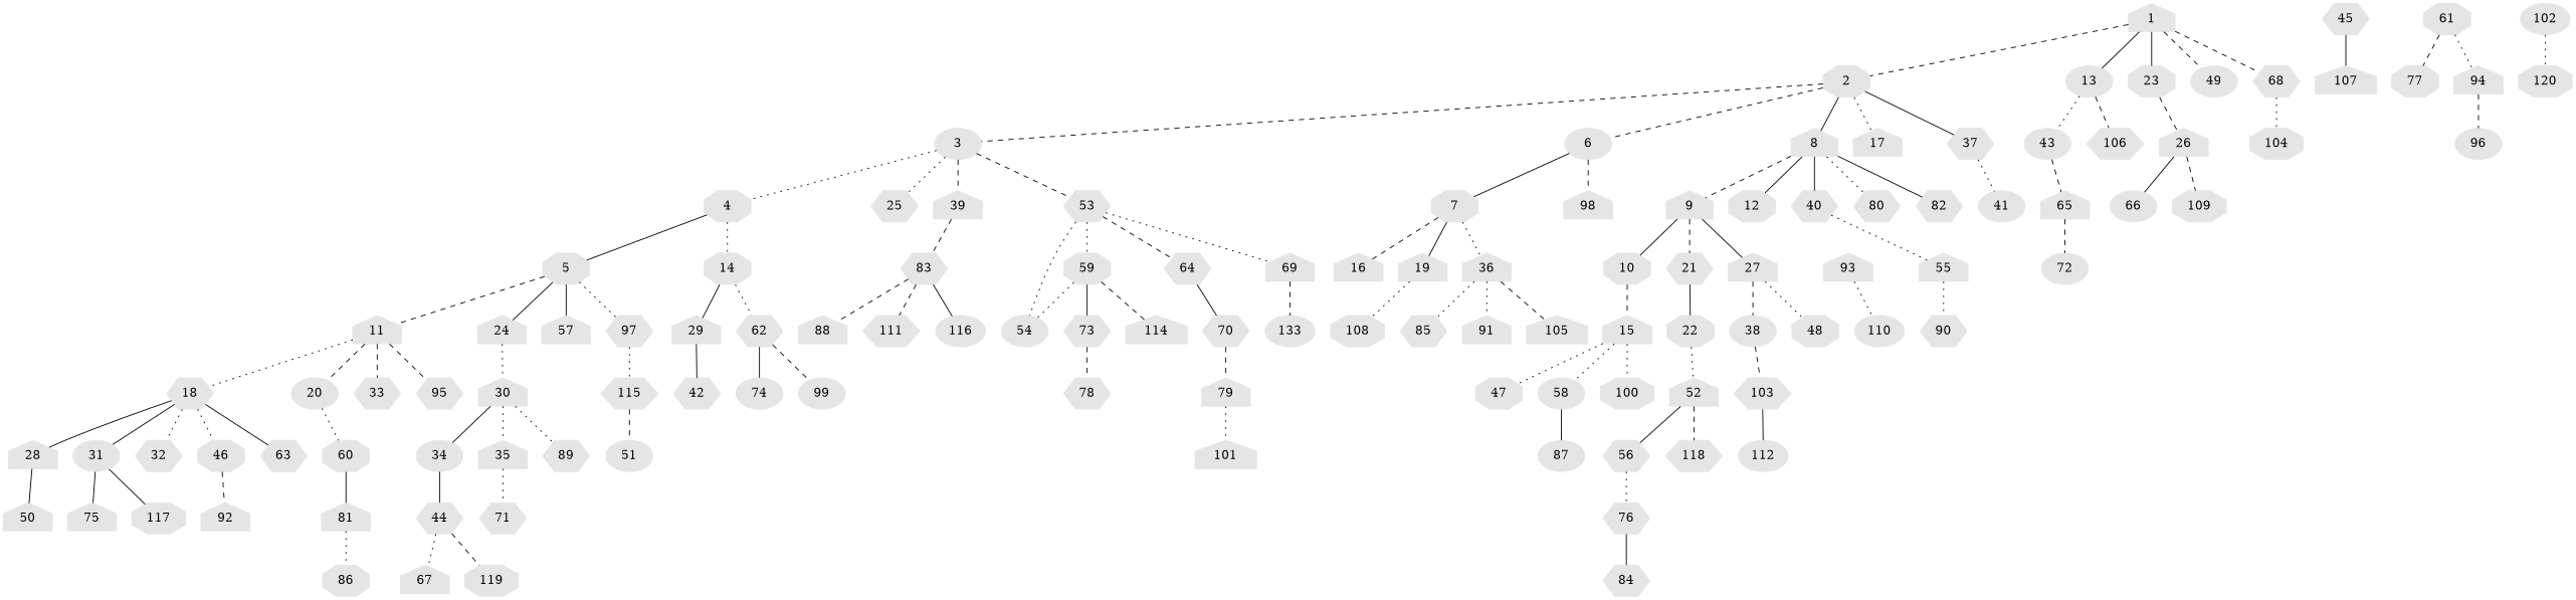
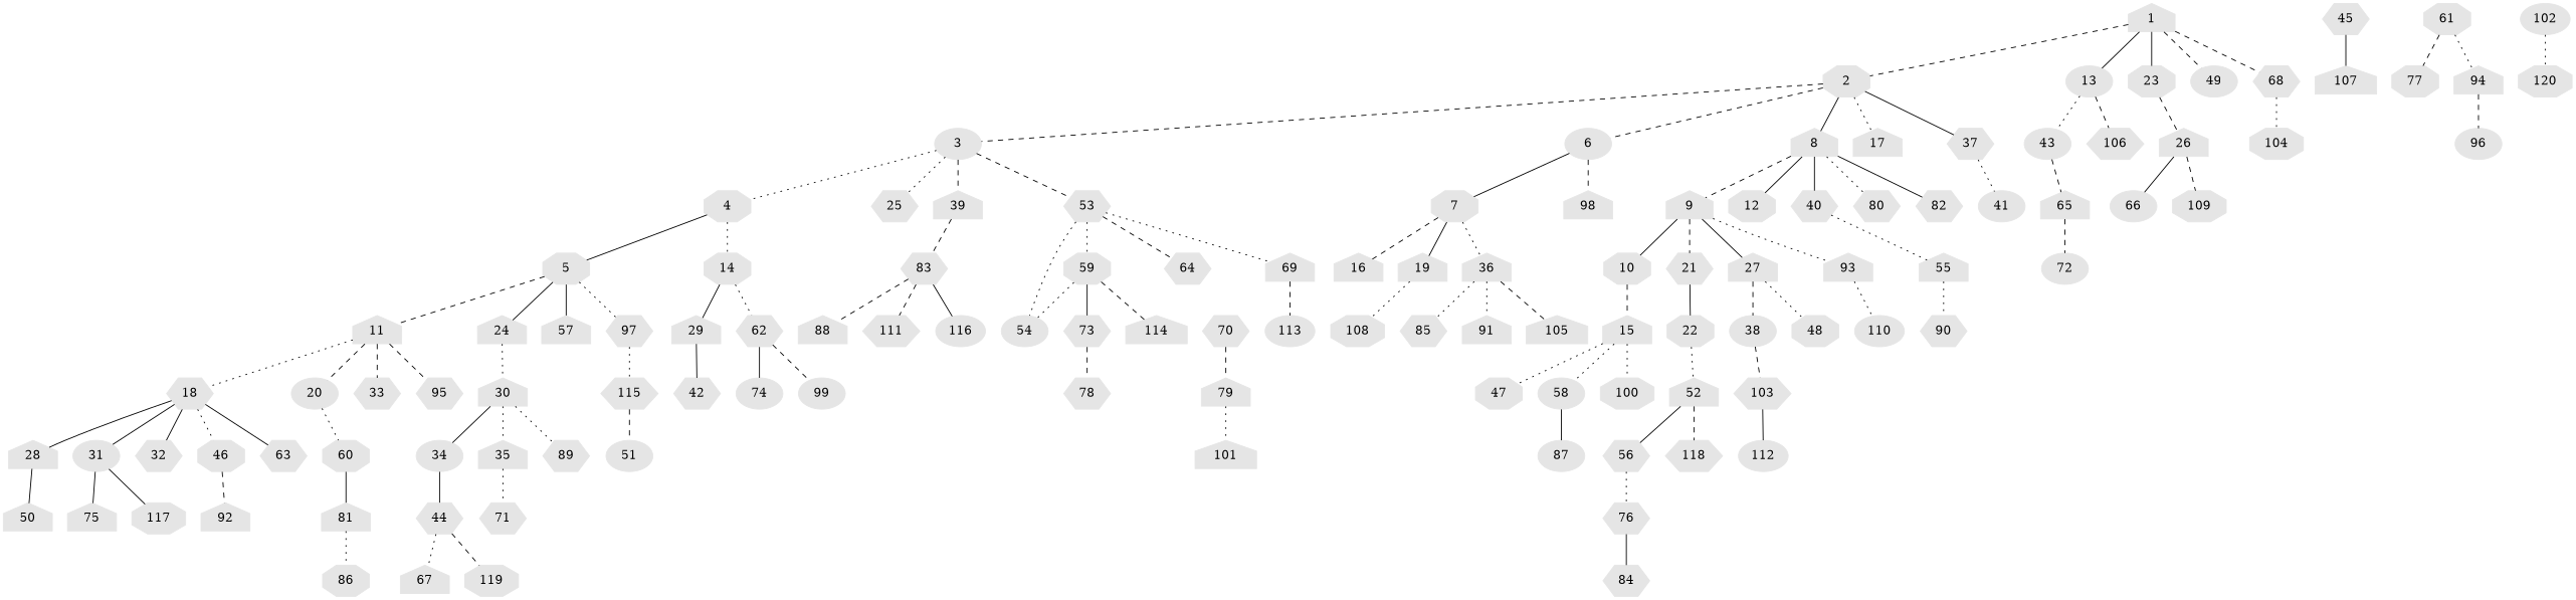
  graph {
    node [color=gray90 shape=house style=filled]
    edge [style=dotted]
    2 [shape=octagon]
    1
    13 [shape=ellipse]
    23 [shape=octagon]
    49 [shape=ellipse]
    68 [shape=hexagon]
    3 [shape=ellipse]
    6 [shape=ellipse]
    8
    17
    37 [shape=hexagon]
    43 [shape=ellipse]
    106 [shape=hexagon]
    26
    104 [shape=octagon]
    4 [shape=octagon]
    25 [shape=hexagon]
    39
    53 [shape=hexagon]
    7 [shape=octagon]
    98
    9
    12 [shape=octagon]
    40 [shape=hexagon]
    80 [shape=hexagon]
    82 [shape=hexagon]
    41 [shape=ellipse]
    5 [shape=octagon]
    14 [shape=octagon]
    83 [shape=hexagon]
    54 [shape=ellipse]
    59 [shape=octagon]
    64 [shape=hexagon]
    69
    11
    24
    57
    97 [shape=hexagon]
    29
    62 [shape=hexagon]
    18 [shape=hexagon]
    20 [shape=ellipse]
    33 [shape=hexagon]
    95 [shape=hexagon]
    30
    115 [shape=hexagon]
    16
    19
    36
    108 [shape=octagon]
    85 [shape=hexagon]
    91
    105
    10 [shape=octagon]
    21 [shape=hexagon]
    27
    93
    55
    15
    22 [shape=octagon]
    38 [shape=ellipse]
    48 [shape=octagon]
    110 [shape=ellipse]
    47 [shape=octagon]
    58 [shape=ellipse]
    100 [shape=octagon]
    28
    31 [shape=ellipse]
    32 [shape=hexagon]
    46 [shape=octagon]
    63 [shape=hexagon]
    60 [shape=octagon]
    65
    42 [shape=hexagon]
    74 [shape=ellipse]
    99 [shape=ellipse]
    87 [shape=ellipse]
    45 [shape=hexagon]
    107
    50
    75
    117 [shape=octagon]
    92
    81
    52
    56 [shape=hexagon]
    118 [shape=hexagon]
    66 [shape=ellipse]
    109 [shape=octagon]
    34 [shape=ellipse]
    35
    89 [shape=hexagon]
    103 [shape=hexagon]
    44 [shape=hexagon]
    71 [shape=hexagon]
    67
    119 [shape=octagon]
    61 [shape=octagon]
    77 [shape=octagon]
    94
    112 [shape=ellipse]
    88
    111 [shape=hexagon]
    116 [shape=ellipse]
    90 [shape=hexagon]
    51 [shape=ellipse]
    72 [shape=ellipse]
    76 [shape=hexagon]
    73 [shape=hexagon]
    114
    70 [shape=hexagon]
-   113 [shape=ellipse label=133]
+   113 [shape=ellipse]
    84 [shape=hexagon]
    78 [shape=hexagon]
    102 [shape=ellipse]
    120 [shape=octagon]
    86 [shape=octagon]
    96 [shape=ellipse]
    79
    101
    2 -- 3 [style=dashed]
    2 -- 6 [style=dashed]
    2 -- 8 [style=solid]
    2 -- 17
    2 -- 37 [style=solid]
    1 -- 2 [style=dashed]
    1 -- 13 [style=solid]
    1 -- 23 [style=solid]
    1 -- 49 [style=dashed]
    1 -- 68 [style=dashed]
    13 -- 43
    13 -- 106 [style=dashed]
    23 -- 26 [style=dashed]
    68 -- 104
    3 -- 4
    3 -- 25
    3 -- 39 [style=dashed]
    3 -- 53 [style=dashed]
    6 -- 7 [style=solid]
    6 -- 98 [style=dashed]
    8 -- 9 [style=dashed]
    8 -- 12 [style=solid]
    8 -- 40 [style=solid]
    8 -- 80
    8 -- 82 [style=solid]
    37 -- 41
    43 -- 65 [style=dashed]
    26 -- 66 [style=solid]
    26 -- 109 [style=dashed]
    4 -- 5 [style=solid]
    4 -- 14
    39 -- 83 [style=dashed]
    53 -- 54
    53 -- 59
    53 -- 64 [style=dashed]
    53 -- 69
    7 -- 16 [style=dashed]
    7 -- 19 [style=solid]
    7 -- 36
    9 -- 10 [style=solid]
    9 -- 21 [style=dashed]
    9 -- 27 [style=solid]
+   9 -- 93
    40 -- 55
    5 -- 11 [style=dashed]
    5 -- 24 [style=solid]
    5 -- 57 [style=solid]
    5 -- 97
    14 -- 29 [style=solid]
    14 -- 62
    83 -- 88 [style=dashed]
    83 -- 111 [style=dashed]
    83 -- 116 [style=solid]
    59 -- 54
    59 -- 73 [style=solid]
    59 -- 114 [style=dashed]
-   64 -- 70 [style=solid]
    69 -- 113 [style=dashed]
    11 -- 18
    11 -- 20 [style=dashed]
    11 -- 33 [style=dashed]
    11 -- 95 [style=dashed]
    24 -- 30
    97 -- 115
    29 -- 42 [style=solid]
    62 -- 74 [style=solid]
    62 -- 99 [style=dashed]
    18 -- 28 [style=solid]
    18 -- 31 [style=solid]
-   18 -- 32
+   18 -- 32 [style=solid]
    18 -- 46
    18 -- 63 [style=solid]
    20 -- 60
    30 -- 34 [style=solid]
    30 -- 35
    30 -- 89
    115 -- 51 [style=dashed]
    19 -- 108
    36 -- 85
    36 -- 91
    36 -- 105 [style=dashed]
    10 -- 15 [style=dashed]
    21 -- 22 [style=solid]
    27 -- 38 [style=dashed]
    27 -- 48
    93 -- 110
    55 -- 90
    15 -- 47
    15 -- 58
    15 -- 100
    22 -- 52
    38 -- 103 [style=dashed]
    58 -- 87 [style=solid]
    28 -- 50 [style=solid]
    31 -- 75 [style=solid]
    31 -- 117 [style=solid]
    46 -- 92 [style=dashed]
    60 -- 81 [style=solid]
    65 -- 72 [style=dashed]
    45 -- 107 [style=solid]
    81 -- 86
    52 -- 56 [style=solid]
    52 -- 118 [style=dashed]
    56 -- 76
    34 -- 44 [style=solid]
    35 -- 71
    103 -- 112 [style=solid]
    44 -- 67
    44 -- 119 [style=dashed]
    61 -- 77 [style=dashed]
    61 -- 94
    94 -- 96 [style=dashed]
    76 -- 84 [style=solid]
    73 -- 78 [style=dashed]
    70 -- 79 [style=dashed]
    102 -- 120
    79 -- 101
  }
